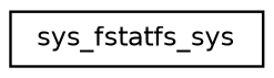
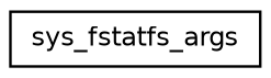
  digraph {
    rankdir=LR
-   n1 [color=black fillcolor=white fontname=Helvetica fontsize=10 height=0.2 label=sys_fstatfs_sys shape=record style=filled width=0.4]
+   n1 [color=black fillcolor=white fontname=Helvetica fontsize=10 height=0.2 label=sys_fstatfs_args shape=record style=filled width=0.4]
  }
